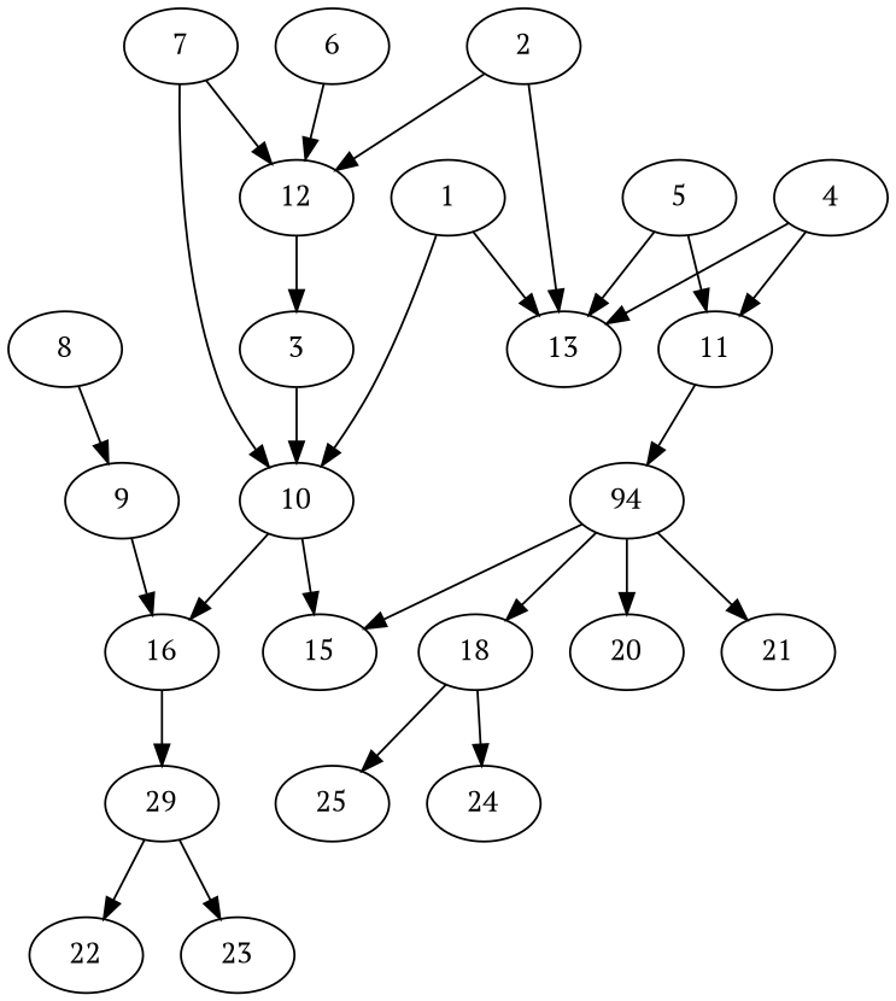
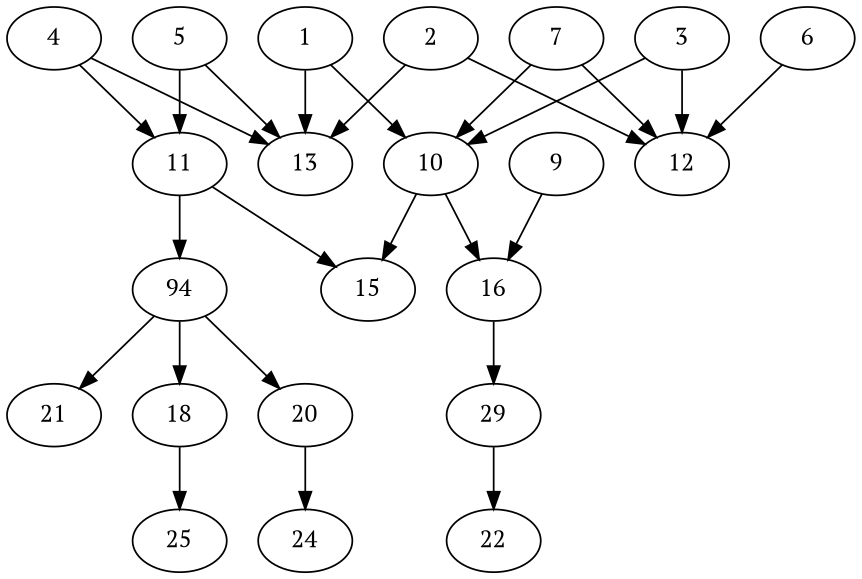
  digraph {
    fontname="PT Serif"
    node [alpha=0.16 fontname="PT Serif"]
    edge [fontname="PT Serif"]
    1 [alpha=0.12 expect_size=12589370561179546]
    10 [alpha=0.01 expect_size=69636397668956635136]
    13 [expect_size=1580982966782705]
    16 [alpha=0.05 expect_size=1527493690451296256]
    15 [alpha=0.09 expect_size=1754544205819129]
    n6 [alpha=0.17 expect_size=103707067064579344 label=29]
    2 [alpha=0.10 expect_size=101002875978645504000]
    12 [alpha=0.08 expect_size=18277086505207857152]
    3 [alpha=0.01 expect_size=30518199426482176000]
    4 [alpha=0.15 expect_size=110064476408380]
    11 [alpha=0.02 expect_size=1643507134358640]
    n12 [alpha=0.06 expect_size=78742165475404160 label=94]
    18 [alpha=0.17 expect_size=146623100156655960064]
    20 [alpha=0.04 expect_size=475651820804684864]
    21 [alpha=0.14 expect_size=9777603425171668992]
    5 [expect_size=31477747121150]
    6 [alpha=0.01 expect_size=25383712466929713152]
    7 [alpha=0.05 expect_size=594805346933405696]
-   8 [alpha=0.00 expect_size=254955038682625]
    9 [expect_size=2129671498963615744]
    22 [alpha=0.04 expect_size=11911876869163056]
-   23 [expect_size=229609379279495392]
    24 [alpha=0.09 expect_size=108366750360012849152]
    25 [alpha=0.18 expect_size=141296070222037]
    1 -> 10
    1 -> 13
    10 -> 16
    10 -> 15
    16 -> n6
    n6 -> 22
-   n6 -> 23
    2 -> 13
    2 -> 12
    3 -> 10
-   12 -> 3
+   3 -> 12
    4 -> 13
    4 -> 11
-   n12 -> 15
+   11 -> 15
    11 -> n12
    n12 -> 18
    n12 -> 20
    n12 -> 21
-   18 -> 24
+   20 -> 24
    18 -> 25
    5 -> 13
    5 -> 11
    6 -> 12
    7 -> 10
    7 -> 12
-   8 -> 9
    9 -> 16
  }
